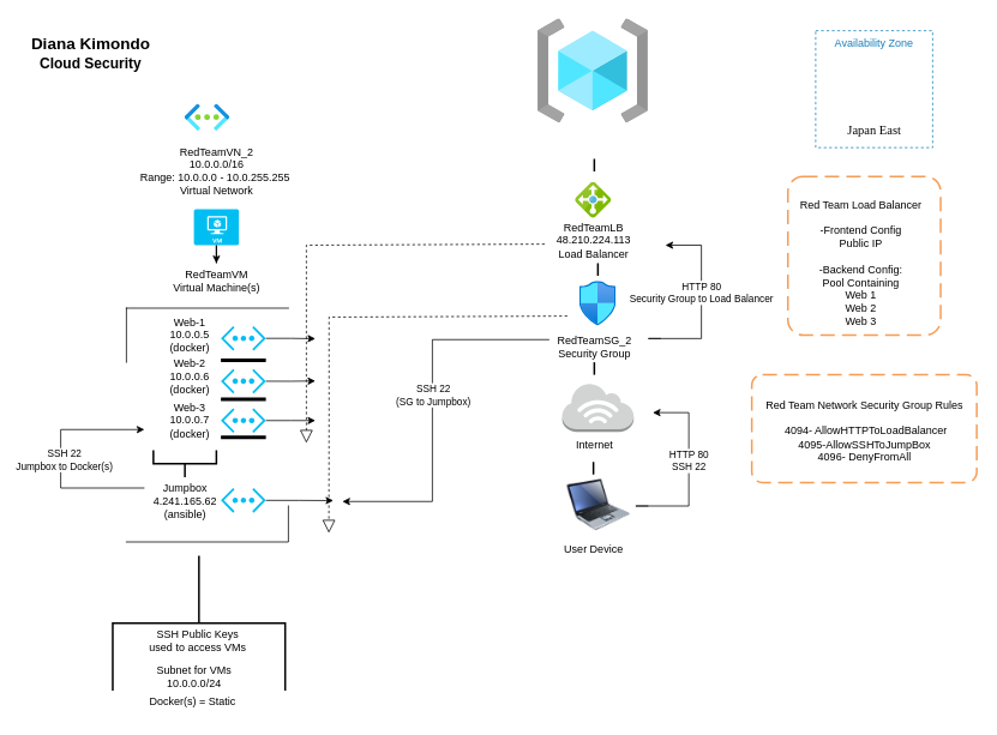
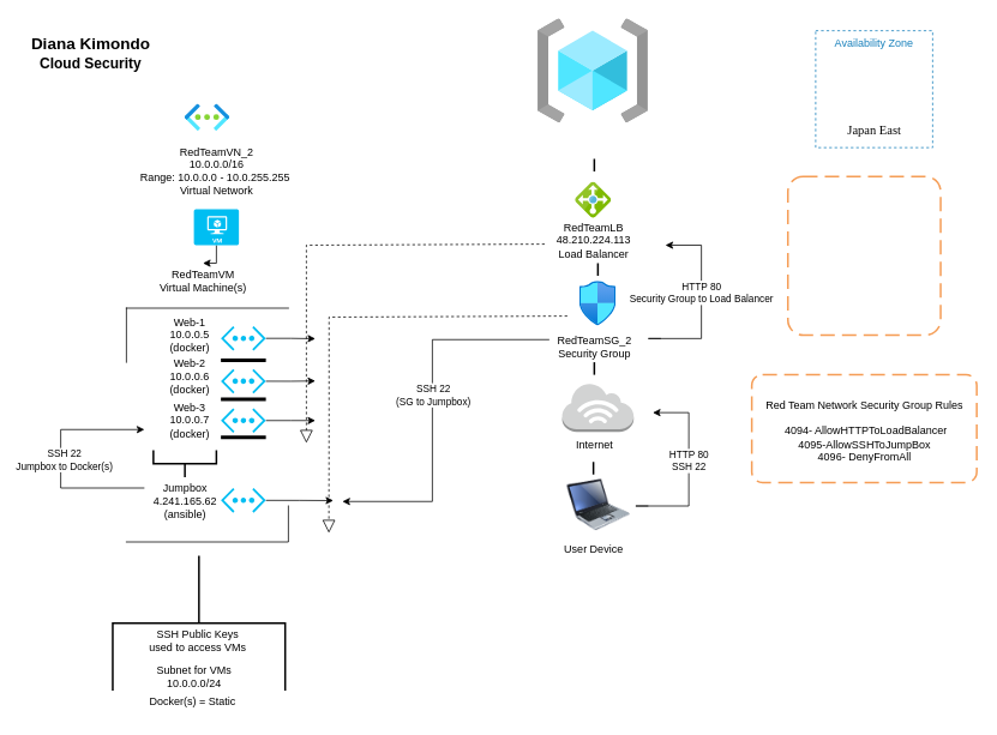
  <mxCell id="0" />
  <mxCell id="1" parent="0" />
  <mxCell id="2" value="" style="image;aspect=fixed;html=1;points=[];align=center;fontSize=12;image=img/lib/azure2/general/Resource_Groups.svg;" vertex="1" parent="1"><mxGeometry x="597.25" y="20.47" width="122.75" height="115.53" as="geometry" /></mxCell>
  <mxCell id="3" value="" style="image;sketch=0;aspect=fixed;html=1;points=[];align=center;fontSize=12;image=img/lib/mscae/Load_Balancer_feature.svg;" vertex="1" parent="1"><mxGeometry x="639" y="202" width="40" height="40" as="geometry" /></mxCell>
  <mxCell id="4" value="RedTeamLB&lt;div&gt;48.210.224.113&lt;br&gt;&lt;div&gt;Load Balancer&lt;/div&gt;&lt;/div&gt;" style="text;html=1;align=center;verticalAlign=middle;resizable=0;points=[];autosize=1;strokeColor=none;fillColor=none;" vertex="1" parent="1"><mxGeometry x="603.63" y="237" width="110" height="60" as="geometry" /></mxCell>
  <mxCell id="5" value="" style="image;aspect=fixed;html=1;points=[];align=center;fontSize=12;image=img/lib/azure2/networking/Virtual_Networks.svg;" vertex="1" parent="1"><mxGeometry x="205" y="115.15" width="50" height="29.85" as="geometry" /></mxCell>
  <mxCell id="6" value="RedTeamVN_2&lt;div&gt;10.0.0.0/16&lt;/div&gt;&lt;div&gt;Range: 10.0.0.0 - 10.0.255.255&amp;nbsp;&lt;br&gt;&lt;div&gt;Virtual Network&lt;div&gt;&lt;br&gt;&lt;/div&gt;&lt;/div&gt;&lt;/div&gt;" style="text;html=1;align=center;verticalAlign=middle;resizable=0;points=[];autosize=1;strokeColor=none;fillColor=none;rotation=0;" vertex="1" parent="1"><mxGeometry x="145" y="152" width="190" height="90" as="geometry" /></mxCell>
  <mxCell id="7" style="edgeStyle=orthogonalEdgeStyle;rounded=0;orthogonalLoop=1;jettySize=auto;html=1;exitX=1;exitY=0.5;exitDx=0;exitDy=0;exitPerimeter=0;" edge="1" parent="1" source="8"><mxGeometry relative="1" as="geometry"><mxPoint x="370" y="556" as="targetPoint" /></mxGeometry></mxCell>
  <mxCell id="8" value="" style="verticalLabelPosition=bottom;html=1;verticalAlign=top;align=center;strokeColor=none;fillColor=#00BEF2;shape=mxgraph.azure.virtual_network;pointerEvents=1;" vertex="1" parent="1"><mxGeometry x="245" y="542" width="50" height="27.5" as="geometry" /></mxCell>
  <mxCell id="9" style="edgeStyle=orthogonalEdgeStyle;rounded=0;orthogonalLoop=1;jettySize=auto;html=1;exitX=1;exitY=0.5;exitDx=0;exitDy=0;exitPerimeter=0;" edge="1" parent="1" source="10"><mxGeometry relative="1" as="geometry"><mxPoint x="350" y="376" as="targetPoint" /></mxGeometry></mxCell>
  <mxCell id="10" value="" style="verticalLabelPosition=bottom;html=1;verticalAlign=top;align=center;strokeColor=none;fillColor=#00BEF2;shape=mxgraph.azure.virtual_network;pointerEvents=1;" vertex="1" parent="1"><mxGeometry x="245" y="361.85" width="50" height="27.5" as="geometry" /></mxCell>
  <mxCell id="11" style="edgeStyle=orthogonalEdgeStyle;rounded=0;orthogonalLoop=1;jettySize=auto;html=1;exitX=1;exitY=0.5;exitDx=0;exitDy=0;exitPerimeter=0;" edge="1" parent="1" source="12"><mxGeometry relative="1" as="geometry"><mxPoint x="350" y="423" as="targetPoint" /></mxGeometry></mxCell>
  <mxCell id="12" value="" style="verticalLabelPosition=bottom;html=1;verticalAlign=top;align=center;strokeColor=none;fillColor=#00BEF2;shape=mxgraph.azure.virtual_network;pointerEvents=1;" vertex="1" parent="1"><mxGeometry x="245" y="409.5" width="50" height="27.5" as="geometry" /></mxCell>
  <mxCell id="13" style="edgeStyle=orthogonalEdgeStyle;rounded=0;orthogonalLoop=1;jettySize=auto;html=1;exitX=1;exitY=0.5;exitDx=0;exitDy=0;exitPerimeter=0;" edge="1" parent="1" source="14"><mxGeometry relative="1" as="geometry"><mxPoint x="350" y="467" as="targetPoint" /></mxGeometry></mxCell>
  <mxCell id="14" value="" style="verticalLabelPosition=bottom;html=1;verticalAlign=top;align=center;strokeColor=none;fillColor=#00BEF2;shape=mxgraph.azure.virtual_network;pointerEvents=1;" vertex="1" parent="1"><mxGeometry x="245" y="453.25" width="50" height="27.5" as="geometry" /></mxCell>
  <mxCell id="15" value="Jumpbox&lt;div&gt;4.241.165.62&lt;br&gt;&lt;div&gt;(ansible)&lt;/div&gt;&lt;/div&gt;" style="text;html=1;align=center;verticalAlign=middle;resizable=0;points=[];autosize=1;strokeColor=none;fillColor=none;" vertex="1" parent="1"><mxGeometry x="160" y="527" width="90" height="60" as="geometry" /></mxCell>
  <mxCell id="16" value="Web-1&lt;div&gt;10.0.0.5&lt;br&gt;&lt;div&gt;(docker)&lt;/div&gt;&lt;/div&gt;" style="text;html=1;align=center;verticalAlign=middle;resizable=0;points=[];autosize=1;strokeColor=none;fillColor=none;" vertex="1" parent="1"><mxGeometry x="175" y="342.15" width="70" height="60" as="geometry" /></mxCell>
  <mxCell id="17" value="Web-2&lt;div&gt;10.0.0.6&lt;br&gt;&lt;div&gt;(docker)&lt;/div&gt;&lt;/div&gt;" style="text;html=1;align=center;verticalAlign=middle;resizable=0;points=[];autosize=1;strokeColor=none;fillColor=none;" vertex="1" parent="1"><mxGeometry x="175" y="388.4" width="70" height="60" as="geometry" /></mxCell>
  <mxCell id="18" value="Web-3&lt;div&gt;10.0.0.7&lt;br&gt;&lt;div&gt;(docker)&lt;/div&gt;&lt;/div&gt;" style="text;html=1;align=center;verticalAlign=middle;resizable=0;points=[];autosize=1;strokeColor=none;fillColor=none;" vertex="1" parent="1"><mxGeometry x="175" y="437" width="70" height="60" as="geometry" /></mxCell>
  <mxCell id="19" value="" style="shape=partialRectangle;whiteSpace=wrap;html=1;bottom=0;right=0;fillColor=none;" vertex="1" parent="1"><mxGeometry x="140" y="342" width="180" height="60.15" as="geometry" /></mxCell>
  <mxCell id="20" value="" style="shape=partialRectangle;whiteSpace=wrap;html=1;top=0;left=0;fillColor=none;" vertex="1" parent="1"><mxGeometry x="140" y="562" width="180" height="40" as="geometry" /></mxCell>
  <mxCell id="21" value="" style="endArrow=block;dashed=1;endFill=0;endSize=12;html=1;rounded=0;exitX=0.034;exitY=0.49;exitDx=0;exitDy=0;exitPerimeter=0;" edge="1" parent="1"><mxGeometry width="160" relative="1" as="geometry"><mxPoint x="604.8" y="270.8" as="sourcePoint" /><mxPoint x="340" y="492" as="targetPoint" /><Array as="points"><mxPoint x="340" y="272" /><mxPoint x="340" y="382" /></Array></mxGeometry></mxCell>
  <mxCell id="22" value="" style="image;aspect=fixed;html=1;points=[];align=center;fontSize=12;image=img/lib/azure2/networking/Network_Security_Groups.svg;" vertex="1" parent="1"><mxGeometry x="643.5" y="312.06" width="41" height="49.79" as="geometry" /></mxCell>
  <mxCell id="23" value="RedTeamSG_2&lt;div&gt;Security Group&lt;/div&gt;" style="text;html=1;align=center;verticalAlign=middle;resizable=0;points=[];autosize=1;strokeColor=none;fillColor=none;" vertex="1" parent="1"><mxGeometry x="605" y="365" width="110" height="40" as="geometry" /></mxCell>
  <mxCell id="24" value="" style="endArrow=block;dashed=1;endFill=0;endSize=12;html=1;rounded=0;exitX=0.034;exitY=0.49;exitDx=0;exitDy=0;exitPerimeter=0;" edge="1" parent="1"><mxGeometry width="160" relative="1" as="geometry"><mxPoint x="630" y="350.8" as="sourcePoint" /><mxPoint x="365" y="592" as="targetPoint" /><Array as="points"><mxPoint x="365.2" y="352" /><mxPoint x="365.2" y="462" /></Array></mxGeometry></mxCell>
  <mxCell id="25" value="" style="outlineConnect=0;dashed=0;verticalLabelPosition=bottom;verticalAlign=top;align=center;html=1;shape=mxgraph.aws3.internet_3;fillColor=#D2D3D3;gradientColor=none;" vertex="1" parent="1"><mxGeometry x="624.25" y="425.5" width="79.5" height="54" as="geometry" /></mxCell>
  <mxCell id="26" value="Internet" style="text;html=1;align=center;verticalAlign=middle;resizable=0;points=[];autosize=1;strokeColor=none;fillColor=none;" vertex="1" parent="1"><mxGeometry x="630" y="480" width="60" height="30" as="geometry" /></mxCell>
  <mxCell id="27" style="edgeStyle=orthogonalEdgeStyle;rounded=0;orthogonalLoop=1;jettySize=auto;html=1;entryX=0.993;entryY=0.173;entryDx=0;entryDy=0;entryPerimeter=0;" edge="1" parent="1"><mxGeometry relative="1" as="geometry"><mxPoint x="725" y="458.17" as="targetPoint" /><mxPoint x="720" y="562" as="sourcePoint" /><Array as="points"><mxPoint x="706" y="562" /><mxPoint x="765" y="562" /><mxPoint x="765" y="458" /></Array></mxGeometry></mxCell>
  <mxCell id="28" value="HTTP 80&lt;div&gt;SSH 22&lt;/div&gt;" style="edgeLabel;html=1;align=center;verticalAlign=middle;resizable=0;points=[];" vertex="1" connectable="0" parent="27"><mxGeometry x="0.141" y="1" relative="1" as="geometry"><mxPoint as="offset" /></mxGeometry></mxCell>
  <mxCell id="29" value="" style="image;html=1;image=img/lib/clip_art/computers/Laptop_128x128.png" vertex="1" parent="1"><mxGeometry x="630" y="527" width="70" height="67.5" as="geometry" /></mxCell>
  <mxCell id="30" value="User Device" style="text;html=1;align=center;verticalAlign=middle;resizable=0;points=[];autosize=1;strokeColor=none;fillColor=none;" vertex="1" parent="1"><mxGeometry x="614" y="594.5" width="90" height="30" as="geometry" /></mxCell>
  <mxCell id="31" value="" style="strokeWidth=2;html=1;shape=mxgraph.flowchart.annotation_2;align=left;labelPosition=right;pointerEvents=1;rotation=-90;" vertex="1" parent="1"><mxGeometry x="190" y="480" width="30" height="70" as="geometry" /></mxCell>
  <mxCell id="32" style="edgeStyle=orthogonalEdgeStyle;rounded=0;orthogonalLoop=1;jettySize=auto;html=1;exitX=0.5;exitY=1;exitDx=0;exitDy=0;exitPerimeter=0;" edge="1" parent="1" source="33" target="34"><mxGeometry relative="1" as="geometry" /></mxCell>
  <mxCell id="33" value="" style="verticalLabelPosition=bottom;html=1;verticalAlign=top;align=center;strokeColor=none;fillColor=#00BEF2;shape=mxgraph.azure.virtual_machine;" vertex="1" parent="1"><mxGeometry x="215" y="232" width="50" height="40" as="geometry" /></mxCell>
- <mxCell id="34" value="RedTeamVM&lt;div&gt;Virtual Machine(s)&lt;/div&gt;" style="text;html=1;align=center;verticalAlign=middle;resizable=0;points=[];autosize=1;strokeColor=none;fillColor=none;" vertex="1" parent="1"><mxGeometry x="180" y="292" width="120" height="40" as="geometry" /></mxCell>
+ <mxCell id="34" value="RedTeamVM&lt;div&gt;Virtual Machine(s)&lt;/div&gt;" style="text;html=1;align=center;verticalAlign=middle;resizable=0;points=[];autosize=1;strokeColor=none;fillColor=none;" vertex="1" parent="1"><mxGeometry x="165" y="292" width="120" height="40" as="geometry" /></mxCell>
  <mxCell id="35" value="" style="line;strokeWidth=4;html=1;perimeter=backbonePerimeter;points=[];outlineConnect=0;" vertex="1" parent="1"><mxGeometry x="245" y="395" width="50" height="10" as="geometry" /></mxCell>
  <mxCell id="36" value="" style="line;strokeWidth=4;html=1;perimeter=backbonePerimeter;points=[];outlineConnect=0;" vertex="1" parent="1"><mxGeometry x="245" y="438.4" width="50" height="10" as="geometry" /></mxCell>
  <mxCell id="37" value="" style="line;strokeWidth=4;html=1;perimeter=backbonePerimeter;points=[];outlineConnect=0;" vertex="1" parent="1"><mxGeometry x="245" y="480.75" width="50" height="10" as="geometry" /></mxCell>
  <mxCell id="38" value="" style="strokeWidth=2;html=1;shape=mxgraph.flowchart.annotation_2;align=left;labelPosition=right;pointerEvents=1;rotation=90;" vertex="1" parent="1"><mxGeometry x="145.62" y="596.38" width="150" height="191.65" as="geometry" /></mxCell>
  <mxCell id="39" value="SSH Public Keys&lt;div&gt;used to access VMs&lt;/div&gt;" style="text;html=1;align=center;verticalAlign=middle;resizable=0;points=[];autosize=1;strokeColor=none;fillColor=none;" vertex="1" parent="1"><mxGeometry x="153.76" y="692" width="130" height="40" as="geometry" /></mxCell>
  <mxCell id="40" value="Subnet for VMs&lt;div&gt;10.0.0.0/24&lt;/div&gt;" style="text;html=1;align=center;verticalAlign=middle;resizable=0;points=[];autosize=1;strokeColor=none;fillColor=none;" vertex="1" parent="1"><mxGeometry x="160" y="732" width="110" height="40" as="geometry" /></mxCell>
  <mxCell id="41" style="edgeStyle=orthogonalEdgeStyle;rounded=0;orthogonalLoop=1;jettySize=auto;html=1;entryX=0.993;entryY=0.173;entryDx=0;entryDy=0;entryPerimeter=0;" edge="1" parent="1"><mxGeometry relative="1" as="geometry"><mxPoint x="739" y="272" as="targetPoint" /><mxPoint x="734" y="375.83" as="sourcePoint" /><Array as="points"><mxPoint x="720" y="375.83" /><mxPoint x="779" y="375.83" /><mxPoint x="779" y="271.83" /></Array></mxGeometry></mxCell>
  <mxCell id="42" value="HTTP 80&lt;div&gt;Security Group to Load Balancer&lt;/div&gt;" style="edgeLabel;html=1;align=center;verticalAlign=middle;resizable=0;points=[];" vertex="1" connectable="0" parent="41"><mxGeometry x="0.141" y="1" relative="1" as="geometry"><mxPoint as="offset" /></mxGeometry></mxCell>
  <mxCell id="43" style="edgeStyle=orthogonalEdgeStyle;rounded=0;orthogonalLoop=1;jettySize=auto;html=1;" edge="1" parent="1"><mxGeometry relative="1" as="geometry"><mxPoint x="380" y="557" as="targetPoint" /><mxPoint x="610" y="377" as="sourcePoint" /><Array as="points"><mxPoint x="480" y="377" /><mxPoint x="480" y="557" /></Array></mxGeometry></mxCell>
  <mxCell id="44" value="&lt;div&gt;SSH 22&lt;/div&gt;&lt;div&gt;(SG to Jumpbox)&lt;/div&gt;" style="edgeLabel;html=1;align=center;verticalAlign=middle;resizable=0;points=[];" vertex="1" connectable="0" parent="43"><mxGeometry x="0.141" y="1" relative="1" as="geometry"><mxPoint x="-1" y="-43" as="offset" /></mxGeometry></mxCell>
  <mxCell id="45" value="" style="line;strokeWidth=2;direction=south;html=1;" vertex="1" parent="1"><mxGeometry x="655" y="402.15" width="10" height="14" as="geometry" /></mxCell>
  <mxCell id="46" value="" style="line;strokeWidth=2;direction=south;html=1;" vertex="1" parent="1"><mxGeometry x="659" y="292" width="10" height="14" as="geometry" /></mxCell>
  <mxCell id="47" value="" style="line;strokeWidth=2;direction=south;html=1;" vertex="1" parent="1"><mxGeometry x="655" y="176" width="10" height="14" as="geometry" /></mxCell>
  <mxCell id="48" value="" style="line;strokeWidth=2;direction=south;html=1;" vertex="1" parent="1"><mxGeometry x="654" y="513" width="10" height="14" as="geometry" /></mxCell>
  <mxCell id="49" style="edgeStyle=orthogonalEdgeStyle;rounded=0;orthogonalLoop=1;jettySize=auto;html=1;exitX=0;exitY=0.25;exitDx=0;exitDy=0;exitPerimeter=0;entryX=0;entryY=0.023;entryDx=0;entryDy=0;entryPerimeter=0;" edge="1" parent="1" source="15"><mxGeometry relative="1" as="geometry"><mxPoint x="160" y="477" as="targetPoint" /><mxPoint x="124.2" y="542.22" as="sourcePoint" /><Array as="points"><mxPoint x="67" y="542" /><mxPoint x="67" y="477" /></Array></mxGeometry></mxCell>
  <mxCell id="50" value="&lt;div&gt;SSH 22&lt;/div&gt;&lt;div&gt;Jumpbox to Docker(s)&lt;/div&gt;" style="edgeLabel;html=1;align=center;verticalAlign=middle;resizable=0;points=[];" vertex="1" connectable="0" parent="49"><mxGeometry x="0.141" y="1" relative="1" as="geometry"><mxPoint x="4" y="18" as="offset" /></mxGeometry></mxCell>
  <mxCell id="51" value="&lt;h1&gt;&lt;font style=&quot;font-size: 14px; font-weight: normal;&quot;&gt;&lt;font style=&quot;&quot; face=&quot;Times New Roman&quot;&gt;Japan East&lt;/font&gt;&lt;/font&gt;&lt;/h1&gt;" style="text;html=1;align=center;verticalAlign=middle;resizable=0;points=[];autosize=1;strokeColor=none;fillColor=none;" vertex="1" parent="1"><mxGeometry x="931" y="106" width="80" height="70" as="geometry" /></mxCell>
  <mxCell id="52" value="" style="shape=image;html=1;verticalAlign=top;verticalLabelPosition=bottom;labelBackgroundColor=#ffffff;imageAspect=0;aspect=fixed;image=https://cdn3.iconfinder.com/data/icons/flags-37/300/japan-national-world-128.png" vertex="1" parent="1"><mxGeometry x="924.5" y="52" width="93" height="93" as="geometry" /></mxCell>
  <mxCell id="53" value="Availability Zone" style="fillColor=none;strokeColor=#147EBA;dashed=1;verticalAlign=top;fontStyle=0;fontColor=#147EBA;whiteSpace=wrap;html=1;" vertex="1" parent="1"><mxGeometry x="906" y="33.5" width="130" height="130" as="geometry" /></mxCell>
  <mxCell id="54" value="Docker(s) = Static&amp;nbsp;" style="text;html=1;align=center;verticalAlign=middle;resizable=0;points=[];autosize=1;strokeColor=none;fillColor=none;" vertex="1" parent="1"><mxGeometry x="155" y="764.89" width="120" height="30" as="geometry" /></mxCell>
- <mxCell id="55" value="Red Team Load Balancer&lt;div&gt;&lt;br&gt;&lt;/div&gt;&lt;div&gt;-Frontend Config&lt;/div&gt;&lt;div&gt;Public IP&lt;/div&gt;&lt;div&gt;&lt;br&gt;&lt;/div&gt;&lt;div&gt;-Backend Config:&lt;/div&gt;&lt;div&gt;&lt;span style=&quot;background-color: initial;&quot;&gt;Pool Containing&lt;/span&gt;&lt;br&gt;&lt;/div&gt;&lt;div&gt;Web 1&lt;/div&gt;&lt;div&gt;Web 2&lt;/div&gt;&lt;div&gt;Web 3&lt;/div&gt;" style="text;html=1;align=center;verticalAlign=middle;resizable=0;points=[];autosize=1;strokeColor=none;fillColor=none;" vertex="1" parent="1"><mxGeometry x="876" y="212" width="160" height="160" as="geometry" /></mxCell>
  <mxCell id="56" value="Red Team Network Security Group Rules&lt;div&gt;&lt;br&gt;&lt;div&gt;&amp;nbsp;4094- AllowHTTPToLoadBalancer&lt;/div&gt;&lt;div&gt;4095-AllowSSHToJumpBox&lt;/div&gt;&lt;div&gt;4096- DenyFromAll&lt;/div&gt;&lt;div&gt;&lt;br&gt;&lt;/div&gt;&lt;/div&gt;" style="text;html=1;align=center;verticalAlign=middle;resizable=0;points=[];autosize=1;strokeColor=none;fillColor=none;" vertex="1" parent="1"><mxGeometry x="840" y="435.75" width="240" height="100" as="geometry" /></mxCell>
  <mxCell id="57" value="" style="rounded=1;arcSize=10;dashed=1;strokeColor=#F59D56;fillColor=none;gradientColor=none;dashPattern=8 4;strokeWidth=2;" vertex="1" parent="1"><mxGeometry x="875.13" y="195.5" width="169.75" height="176.5" as="geometry" /></mxCell>
  <mxCell id="58" value="" style="rounded=1;arcSize=10;dashed=1;strokeColor=#F59D56;fillColor=none;gradientColor=none;dashPattern=8 4;strokeWidth=2;" vertex="1" parent="1"><mxGeometry x="835.01" y="416.15" width="250" height="119.85" as="geometry" /></mxCell>
  <mxCell id="59" value="&lt;font style=&quot;font-size: 18px;&quot;&gt;&lt;b style=&quot;&quot;&gt;Diana Kimondo&lt;/b&gt;&lt;/font&gt;&lt;div&gt;&lt;font size=&quot;3&quot;&gt;&lt;b&gt;Cloud Security&lt;/b&gt;&lt;/font&gt;&lt;/div&gt;" style="text;html=1;align=center;verticalAlign=middle;resizable=0;points=[];autosize=1;strokeColor=none;fillColor=none;" vertex="1" parent="1"><mxGeometry x="20" y="33.5" width="160" height="50" as="geometry" /></mxCell>
